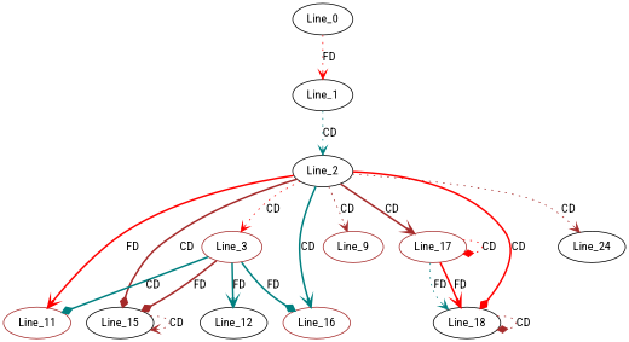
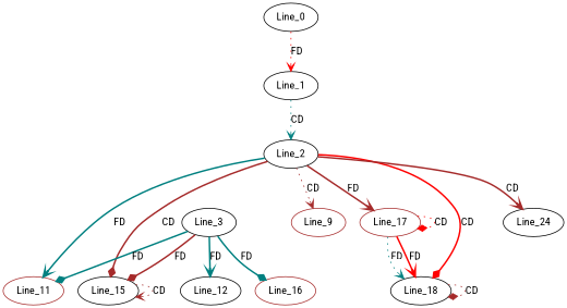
  digraph {
    fontname="Roboto Condensed"
    node [color=black fontname="Roboto Condensed"]
    edge [arrowhead=vee color=brown fontname="Roboto Condensed" style=bold]
    Line_0
    Line_1
    Line_2
-   Line_3 [color=brown]
+   Line_3
    Line_9 [color=brown]
    Line_11 [color=brown]
    Line_15
    Line_16 [color=brown]
    Line_17 [color=brown]
    Line_18
    Line_24
    Line_12
    Line_0 -> Line_1 [color=red label=FD style=dotted]
    Line_1 -> Line_2 [color=teal label=CD style=dotted]
-   Line_2 -> Line_3 [color=red label=CD style=dotted]
    Line_2 -> Line_9 [label=CD style=dotted]
-   Line_2 -> Line_11 [color=red label=FD]
+   Line_2 -> Line_11 [color=teal label=FD]
    Line_2 -> Line_15 [arrowhead=diamond label=CD]
-   Line_2 -> Line_16 [color=teal label=CD]
-   Line_2 -> Line_17 [label=CD]
+   Line_2 -> Line_17 [label=FD]
    Line_2 -> Line_18 [arrowhead=diamond color=red label=CD]
-   Line_2 -> Line_24 [label=CD style=dotted]
-   Line_3 -> Line_11 [arrowhead=diamond color=teal label=CD]
+   Line_2 -> Line_24 [label=CD]
+   Line_3 -> Line_11 [arrowhead=diamond color=teal label=FD]
    Line_3 -> Line_15 [arrowhead=diamond label=FD]
    Line_3 -> Line_16 [arrowhead=diamond color=teal label=FD]
    Line_3 -> Line_12 [color=teal label=FD]
    Line_15 -> Line_15 [label=CD style=dotted]
    Line_17 -> Line_17 [arrowhead=diamond color=red label=CD style=dotted]
    Line_17 -> Line_18 [color=teal label=FD style=dotted]
    Line_17 -> Line_18 [color=red label=FD]
    Line_18 -> Line_18 [arrowhead=diamond label=CD style=dotted]
  }
